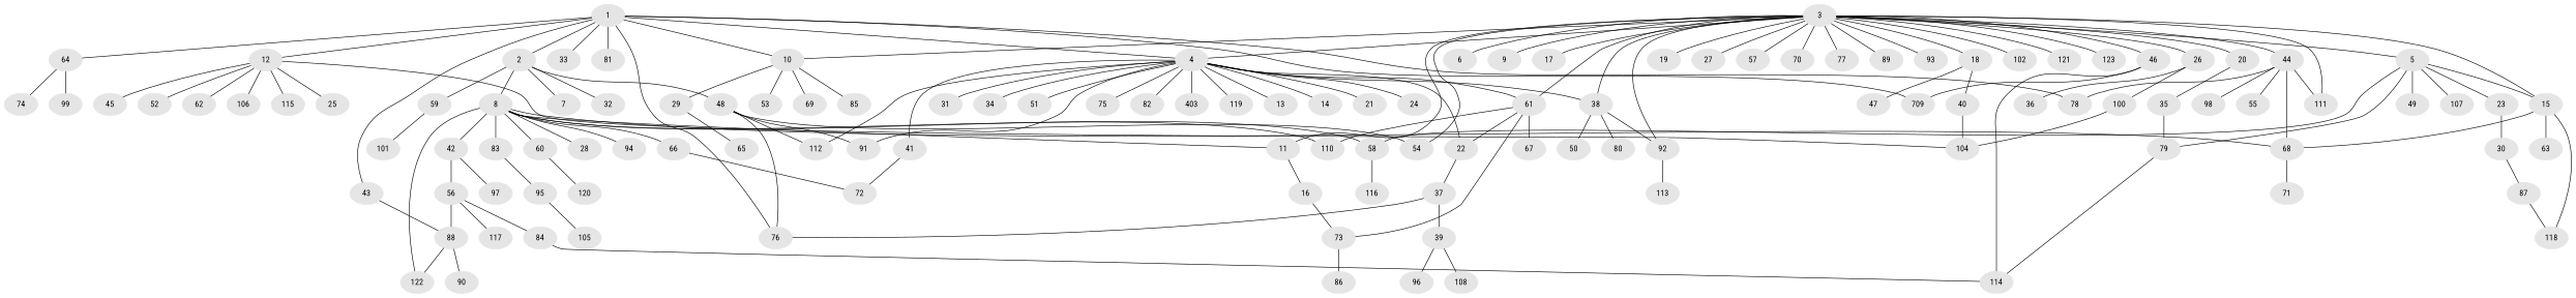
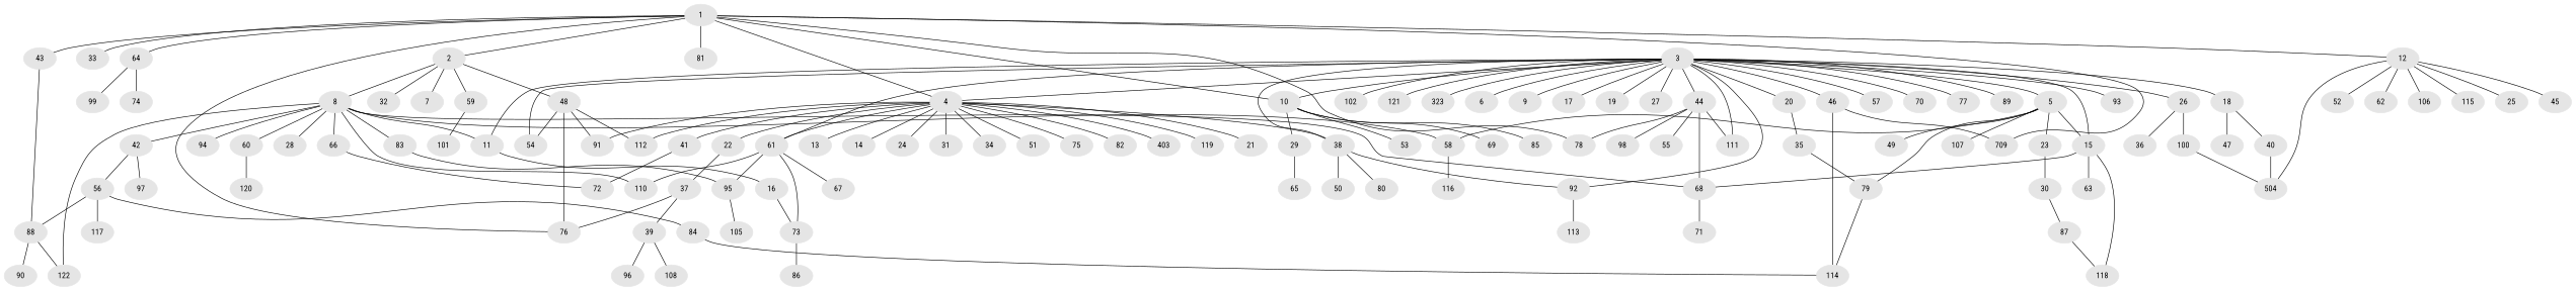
  graph {
    fontname="Roboto Condensed"
    node [color=gray90 fontname="Roboto Condensed" style=filled]
    edge [fontname="Roboto Condensed"]
    1
    2
    4
    10
    12
    33
    43
    64
    76
    81
    n11 [label=709]
    78
    7
    8
    32
    48
    59
    3
    5
    6
    9
    11
    15
    17
    18
    19
    20
    26
    27
    38
    44
    46
    54
    57
    61
    70
    77
    89
    92
    93
    102
    111
    121
-   123
+   123 [label=323]
    13
    14
    21
    22
    24
    31
    34
    41
    51
    75
    82
    91
    n57 [label=403]
    112
    119
    29
    53
    69
    85
    25
    45
    52
    62
-   104
+   104 [label=504]
    106
    115
    88
    74
    99
    58
    28
    42
    60
    66
    68
    83
    94
    122
    110
    101
    23
    49
    79
    107
    16
    63
    118
    40
    47
    35
    36
    100
    80
    50
    55
    98
    114
    73
    67
    95
    113
    37
    72
    30
    116
    56
    97
    120
    71
    65
    86
    39
    87
    96
    108
    84
    117
    90
    105
    1 -- 2
    1 -- 4
    1 -- 10
    1 -- 12
    1 -- 33
    1 -- 43
    1 -- 64
    1 -- 76
    1 -- 81
    1 -- n11
    1 -- 78
    2 -- 7
    2 -- 8
    2 -- 32
    2 -- 48
    2 -- 59
    4 -- 38
    4 -- 61
    4 -- 13
    4 -- 14
    4 -- 21
    4 -- 22
    4 -- 24
    4 -- 31
    4 -- 34
    4 -- 41
    4 -- 51
    4 -- 75
    4 -- 82
    4 -- 91
    4 -- n57
    4 -- 112
    4 -- 119
    10 -- 29
    10 -- 53
    10 -- 69
    10 -- 85
    12 -- 25
    12 -- 45
    12 -- 52
    12 -- 62
    12 -- 104
    12 -- 106
    12 -- 115
    43 -- 88
    64 -- 74
    64 -- 99
    8 -- 11
    8 -- 58
    8 -- 28
    8 -- 42
    8 -- 60
    8 -- 66
    8 -- 68
    8 -- 83
    8 -- 94
    8 -- 122
    8 -- 110
    48 -- 76
    48 -- 54
    48 -- 91
    48 -- 112
    59 -- 101
    3 -- 4
    3 -- 10
    3 -- 5
    3 -- 6
    3 -- 9
    3 -- 11
    3 -- 15
    3 -- 17
    3 -- 18
    3 -- 19
    3 -- 20
    3 -- 26
    3 -- 27
    3 -- 38
    3 -- 44
    3 -- 46
    3 -- 54
    3 -- 57
    3 -- 61
    3 -- 70
    3 -- 77
    3 -- 89
    3 -- 92
    3 -- 93
    3 -- 102
    3 -- 111
    3 -- 121
    3 -- 123
    5 -- 15
    5 -- 58
    5 -- 23
    5 -- 49
    5 -- 79
    5 -- 107
    11 -- 16
    15 -- 68
    15 -- 63
    15 -- 118
    18 -- 40
    18 -- 47
    20 -- 35
    26 -- 36
    26 -- 100
    38 -- 92
    38 -- 80
    38 -- 50
    44 -- 78
    44 -- 111
    44 -- 68
    44 -- 55
    44 -- 98
    46 -- n11
    46 -- 114
    61 -- 110
    61 -- 73
    61 -- 67
-   61 -- 22
+   61 -- 95
    92 -- 113
    22 -- 37
    41 -- 72
    29 -- 65
    88 -- 122
    88 -- 90
    58 -- 116
    42 -- 56
    42 -- 97
    60 -- 120
    66 -- 72
    68 -- 71
    83 -- 95
    23 -- 30
    79 -- 114
    16 -- 73
    40 -- 104
    35 -- 79
    100 -- 104
    73 -- 86
    95 -- 105
    37 -- 76
    37 -- 39
    30 -- 87
    56 -- 88
    56 -- 84
    56 -- 117
    39 -- 96
    39 -- 108
    87 -- 118
    84 -- 114
  }
